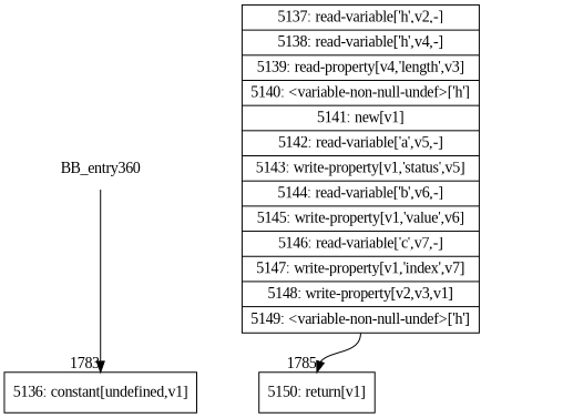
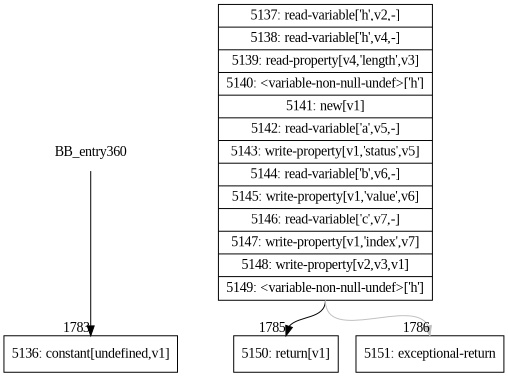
  digraph {
    fontname="Liberation Serif"
    rankdir=TD
    node [fontname="Liberation Serif" shape=record]
    edge [fontname="Liberation Serif" headport=n tailport=s]
    n1 [label=BB_entry360 shape=none]
    n2 [label="{5136: constant[undefined,v1]}"]
    n3 [label="{5137: read-variable['h',v2,-]|5138: read-variable['h',v4,-]|5139: read-property[v4,'length',v3]|5140: \<variable-non-null-undef\>['h']|5141: new[v1]|5142: read-variable['a',v5,-]|5143: write-property[v1,'status',v5]|5144: read-variable['b',v6,-]|5145: write-property[v1,'value',v6]|5146: read-variable['c',v7,-]|5147: write-property[v1,'index',v7]|5148: write-property[v2,v3,v1]|5149: \<variable-non-null-undef\>['h']}"]
    n4 [label="{5150: return[v1]}"]
+   n5 [label="{5151: exceptional-return}"]
    n1 -> n2 [headlabel="    1783"]
    n3 -> n4 [headlabel="      1785"]
+   n3 -> n5 [color=gray headlabel="      1786"]
  }
